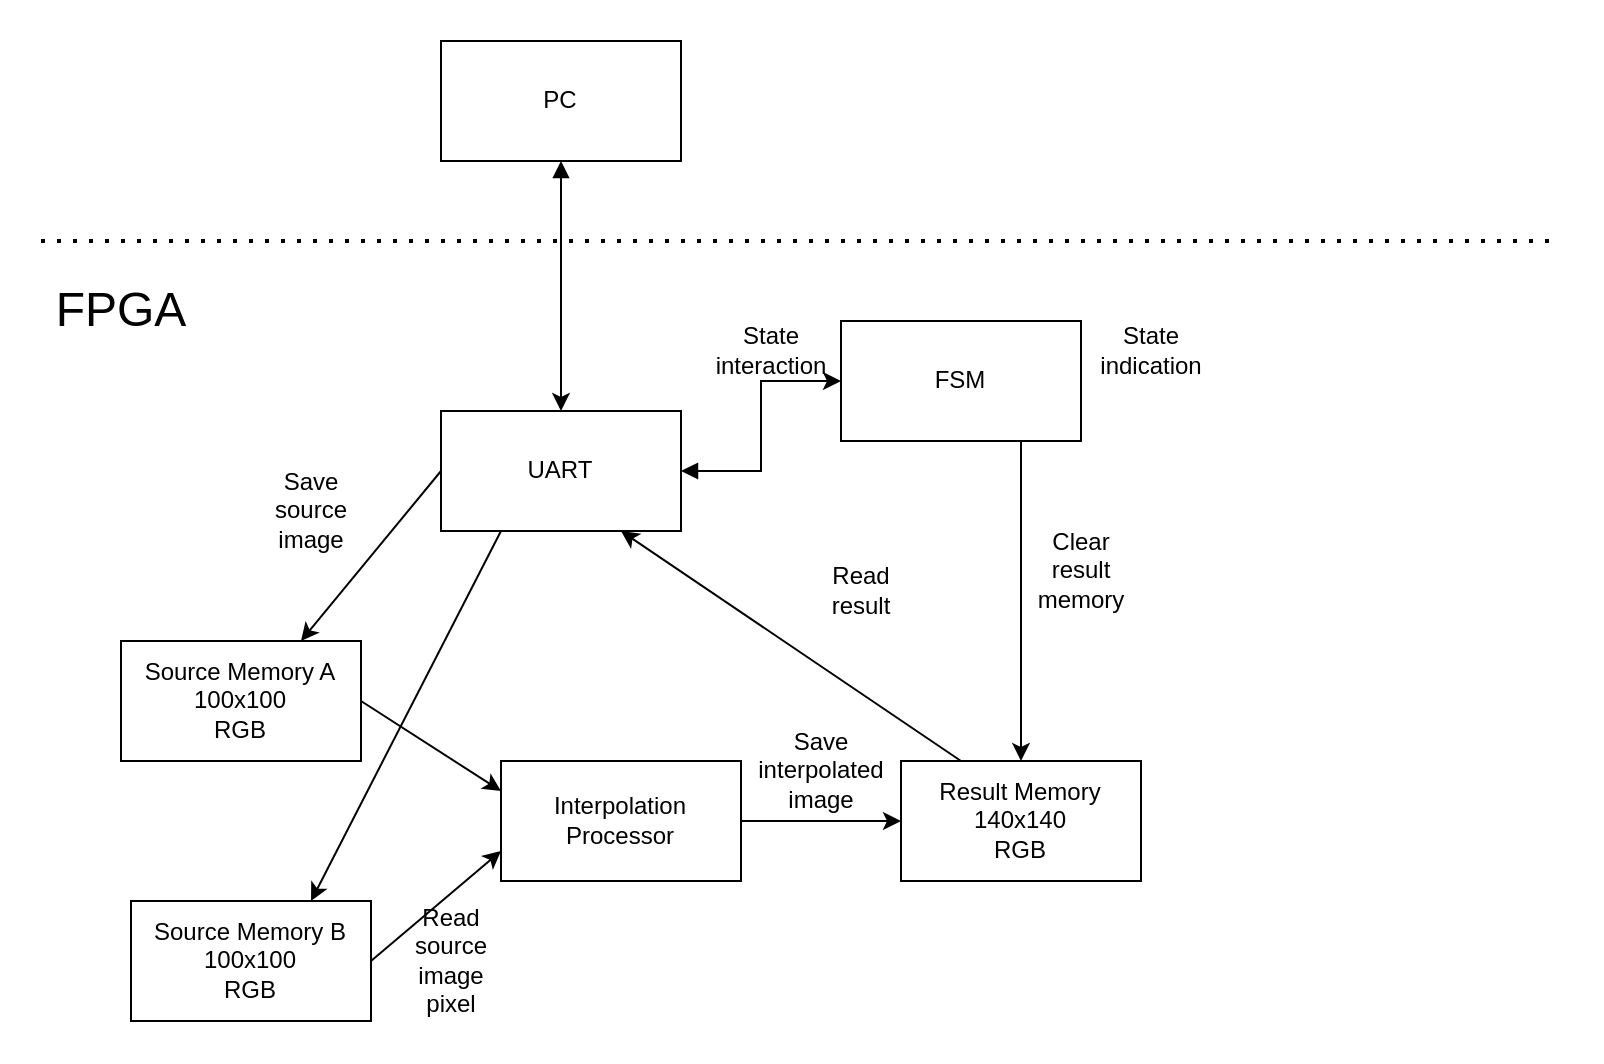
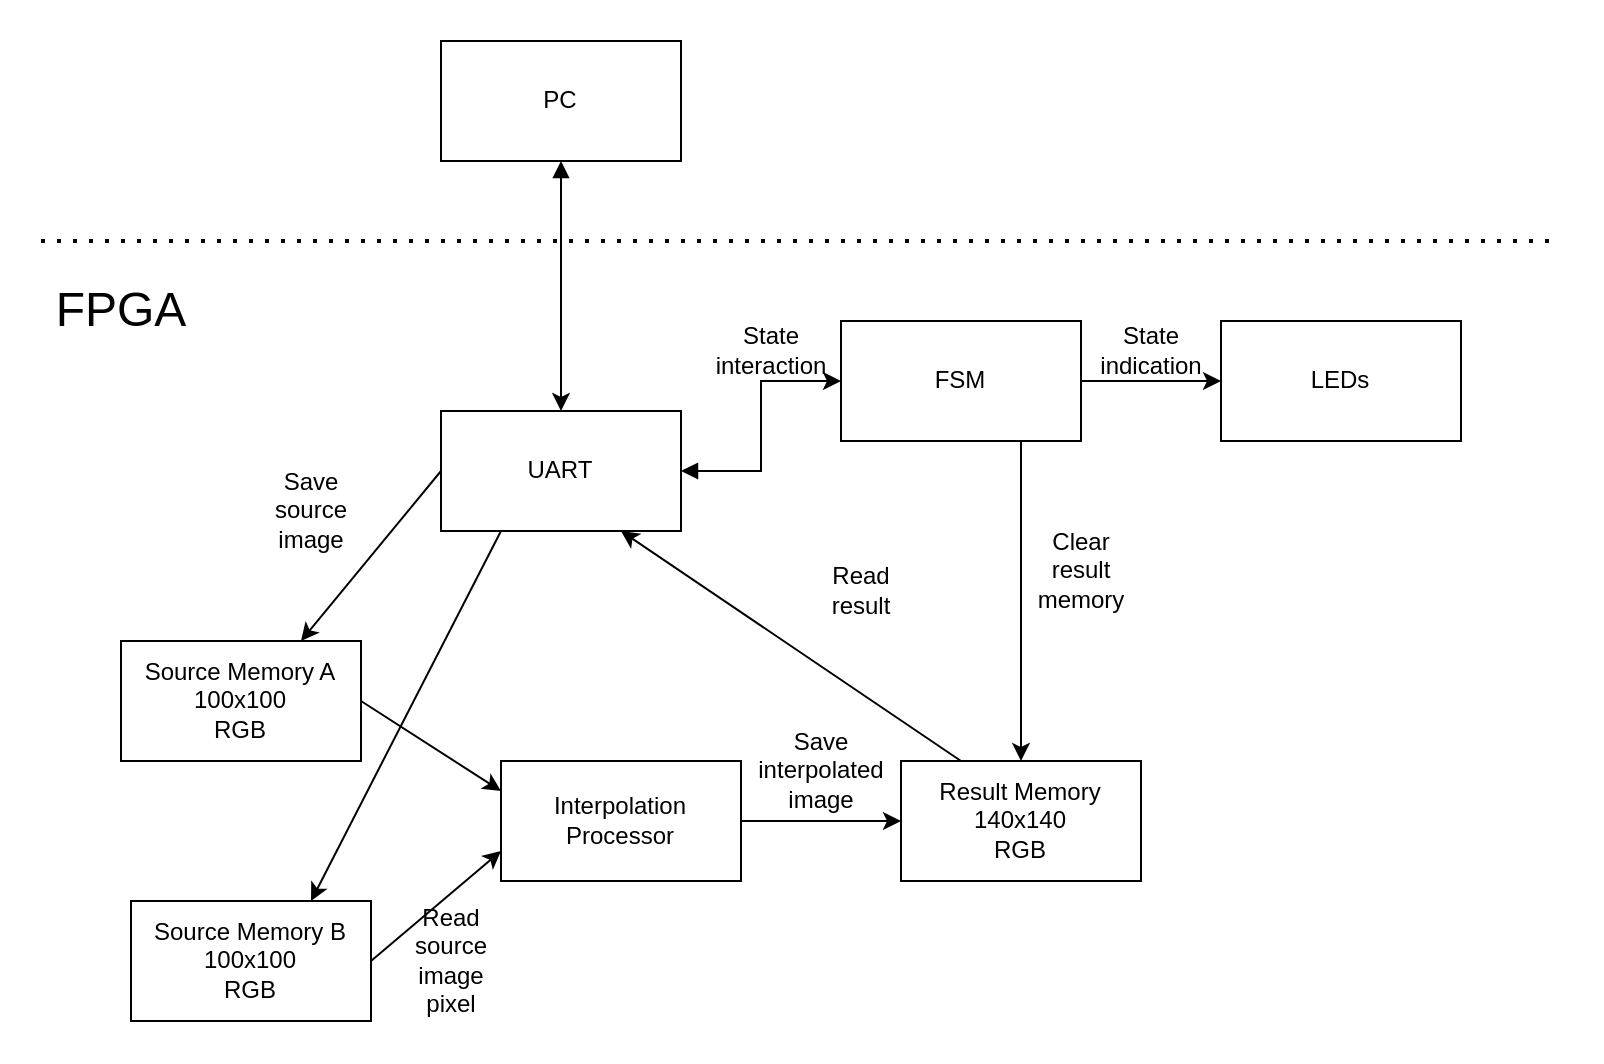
  <mxCell id="0" />
  <mxCell id="1" parent="0" />
  <mxCell id="2" style="edgeStyle=none;rounded=0;orthogonalLoop=1;jettySize=auto;html=1;exitX=0.75;exitY=1;exitDx=0;exitDy=0;entryX=0.5;entryY=0;entryDx=0;entryDy=0;startArrow=none;startFill=0;" edge="1" parent="1" source="4" target="10"><mxGeometry relative="1" as="geometry" /></mxCell>
+ <mxCell id="3" style="edgeStyle=none;rounded=0;orthogonalLoop=1;jettySize=auto;html=1;exitX=1;exitY=0.5;exitDx=0;exitDy=0;entryX=0;entryY=0.5;entryDx=0;entryDy=0;startArrow=none;startFill=0;" edge="1" parent="1" source="4" target="26"><mxGeometry relative="1" as="geometry" /></mxCell>
  <mxCell id="4" value="FSM" style="rounded=0;whiteSpace=wrap;html=1;" vertex="1" parent="1"><mxGeometry x="420" y="160" width="120" height="60" as="geometry" /></mxCell>
  <mxCell id="5" style="edgeStyle=none;rounded=0;orthogonalLoop=1;jettySize=auto;html=1;exitX=1;exitY=0.5;exitDx=0;exitDy=0;entryX=0;entryY=0.75;entryDx=0;entryDy=0;startArrow=none;startFill=0;" edge="1" parent="1" source="6" target="16"><mxGeometry relative="1" as="geometry" /></mxCell>
  <mxCell id="6" value="Source Memory B&lt;br&gt;100x100&lt;br&gt;RGB" style="rounded=0;whiteSpace=wrap;html=1;" vertex="1" parent="1"><mxGeometry x="65" y="450" width="120" height="60" as="geometry" /></mxCell>
  <mxCell id="7" style="rounded=0;orthogonalLoop=1;jettySize=auto;html=1;exitX=1;exitY=0.5;exitDx=0;exitDy=0;entryX=0;entryY=0.25;entryDx=0;entryDy=0;startArrow=none;startFill=0;" edge="1" parent="1" source="8" target="16"><mxGeometry relative="1" as="geometry" /></mxCell>
  <mxCell id="8" value="Source Memory A&lt;br&gt;100x100&lt;br&gt;RGB" style="rounded=0;whiteSpace=wrap;html=1;" vertex="1" parent="1"><mxGeometry x="60" y="320" width="120" height="60" as="geometry" /></mxCell>
  <mxCell id="9" style="edgeStyle=none;rounded=0;orthogonalLoop=1;jettySize=auto;html=1;exitX=0.25;exitY=0;exitDx=0;exitDy=0;entryX=0.75;entryY=1;entryDx=0;entryDy=0;startArrow=none;startFill=0;" edge="1" parent="1" source="10" target="14"><mxGeometry relative="1" as="geometry" /></mxCell>
  <mxCell id="10" value="Result Memory&lt;br&gt;140x140&lt;br&gt;RGB" style="rounded=0;whiteSpace=wrap;html=1;" vertex="1" parent="1"><mxGeometry x="450" y="380" width="120" height="60" as="geometry" /></mxCell>
  <mxCell id="11" style="edgeStyle=orthogonalEdgeStyle;rounded=0;orthogonalLoop=1;jettySize=auto;html=1;exitX=1;exitY=0.5;exitDx=0;exitDy=0;entryX=0;entryY=0.5;entryDx=0;entryDy=0;startArrow=block;startFill=1;" edge="1" parent="1" source="14" target="4"><mxGeometry relative="1" as="geometry" /></mxCell>
  <mxCell id="12" style="edgeStyle=none;rounded=0;orthogonalLoop=1;jettySize=auto;html=1;exitX=0;exitY=0.5;exitDx=0;exitDy=0;entryX=0.75;entryY=0;entryDx=0;entryDy=0;startArrow=none;startFill=0;" edge="1" parent="1" source="14" target="8"><mxGeometry relative="1" as="geometry" /></mxCell>
  <mxCell id="13" style="edgeStyle=none;rounded=0;orthogonalLoop=1;jettySize=auto;html=1;exitX=0.25;exitY=1;exitDx=0;exitDy=0;entryX=0.75;entryY=0;entryDx=0;entryDy=0;startArrow=none;startFill=0;" edge="1" parent="1" source="14" target="6"><mxGeometry relative="1" as="geometry" /></mxCell>
  <mxCell id="14" value="UART" style="rounded=0;whiteSpace=wrap;html=1;" vertex="1" parent="1"><mxGeometry x="220" y="205" width="120" height="60" as="geometry" /></mxCell>
  <mxCell id="15" style="edgeStyle=none;rounded=0;orthogonalLoop=1;jettySize=auto;html=1;exitX=1;exitY=0.5;exitDx=0;exitDy=0;entryX=0;entryY=0.5;entryDx=0;entryDy=0;startArrow=none;startFill=0;" edge="1" parent="1" source="16" target="10"><mxGeometry relative="1" as="geometry" /></mxCell>
  <mxCell id="16" value="Interpolation Processor" style="rounded=0;whiteSpace=wrap;html=1;" vertex="1" parent="1"><mxGeometry x="250" y="380" width="120" height="60" as="geometry" /></mxCell>
  <mxCell id="17" value="Read&lt;br&gt;result" style="text;html=1;align=center;verticalAlign=middle;resizable=0;points=[];autosize=1;strokeColor=none;fillColor=none;" vertex="1" parent="1"><mxGeometry x="410" y="280" width="40" height="30" as="geometry" /></mxCell>
  <mxCell id="18" value="Clear&lt;br&gt;result&lt;br&gt;memory" style="text;html=1;align=center;verticalAlign=middle;resizable=0;points=[];autosize=1;strokeColor=none;fillColor=none;" vertex="1" parent="1"><mxGeometry x="510" y="260" width="60" height="50" as="geometry" /></mxCell>
  <mxCell id="19" value="State&lt;br&gt;interaction" style="text;html=1;align=center;verticalAlign=middle;resizable=0;points=[];autosize=1;strokeColor=none;fillColor=none;" vertex="1" parent="1"><mxGeometry x="350" y="160" width="70" height="30" as="geometry" /></mxCell>
  <mxCell id="20" value="Save&lt;br&gt;source&lt;br&gt;image" style="text;html=1;align=center;verticalAlign=middle;resizable=0;points=[];autosize=1;strokeColor=none;fillColor=none;" vertex="1" parent="1"><mxGeometry x="130" y="230" width="50" height="50" as="geometry" /></mxCell>
  <mxCell id="21" value="Save&lt;br&gt;interpolated&lt;br&gt;image" style="text;html=1;align=center;verticalAlign=middle;resizable=0;points=[];autosize=1;strokeColor=none;fillColor=none;" vertex="1" parent="1"><mxGeometry x="370" y="360" width="80" height="50" as="geometry" /></mxCell>
  <mxCell id="22" value="Read&lt;br&gt;source&lt;br&gt;image&lt;br&gt;pixel" style="text;html=1;align=center;verticalAlign=middle;resizable=0;points=[];autosize=1;strokeColor=none;fillColor=none;" vertex="1" parent="1"><mxGeometry x="200" y="450" width="50" height="60" as="geometry" /></mxCell>
  <mxCell id="23" style="edgeStyle=none;rounded=0;orthogonalLoop=1;jettySize=auto;html=1;exitX=0.5;exitY=1;exitDx=0;exitDy=0;entryX=0.5;entryY=0;entryDx=0;entryDy=0;startArrow=block;startFill=1;" edge="1" parent="1" source="24" target="14"><mxGeometry relative="1" as="geometry" /></mxCell>
  <mxCell id="24" value="PC" style="rounded=0;whiteSpace=wrap;html=1;" vertex="1" parent="1"><mxGeometry x="220" y="20" width="120" height="60" as="geometry" /></mxCell>
  <mxCell id="25" value="" style="endArrow=none;dashed=1;html=1;dashPattern=1 3;strokeWidth=2;rounded=0;" edge="1" parent="1"><mxGeometry width="50" height="50" relative="1" as="geometry"><mxPoint x="20" y="120" as="sourcePoint" /><mxPoint x="780" y="120" as="targetPoint" /></mxGeometry></mxCell>
+ <mxCell id="26" value="LEDs" style="rounded=0;whiteSpace=wrap;html=1;" vertex="1" parent="1"><mxGeometry x="610" y="160" width="120" height="60" as="geometry" /></mxCell>
  <mxCell id="27" value="State&lt;br&gt;indication" style="text;html=1;align=center;verticalAlign=middle;resizable=0;points=[];autosize=1;strokeColor=none;fillColor=none;" vertex="1" parent="1"><mxGeometry x="540" y="160" width="70" height="30" as="geometry" /></mxCell>
  <mxCell id="28" value="FPGA" style="text;html=1;align=center;verticalAlign=middle;resizable=0;points=[];autosize=1;strokeColor=none;fillColor=none;fontSize=24;" vertex="1" parent="1"><mxGeometry x="20" y="140" width="80" height="30" as="geometry" /></mxCell>
